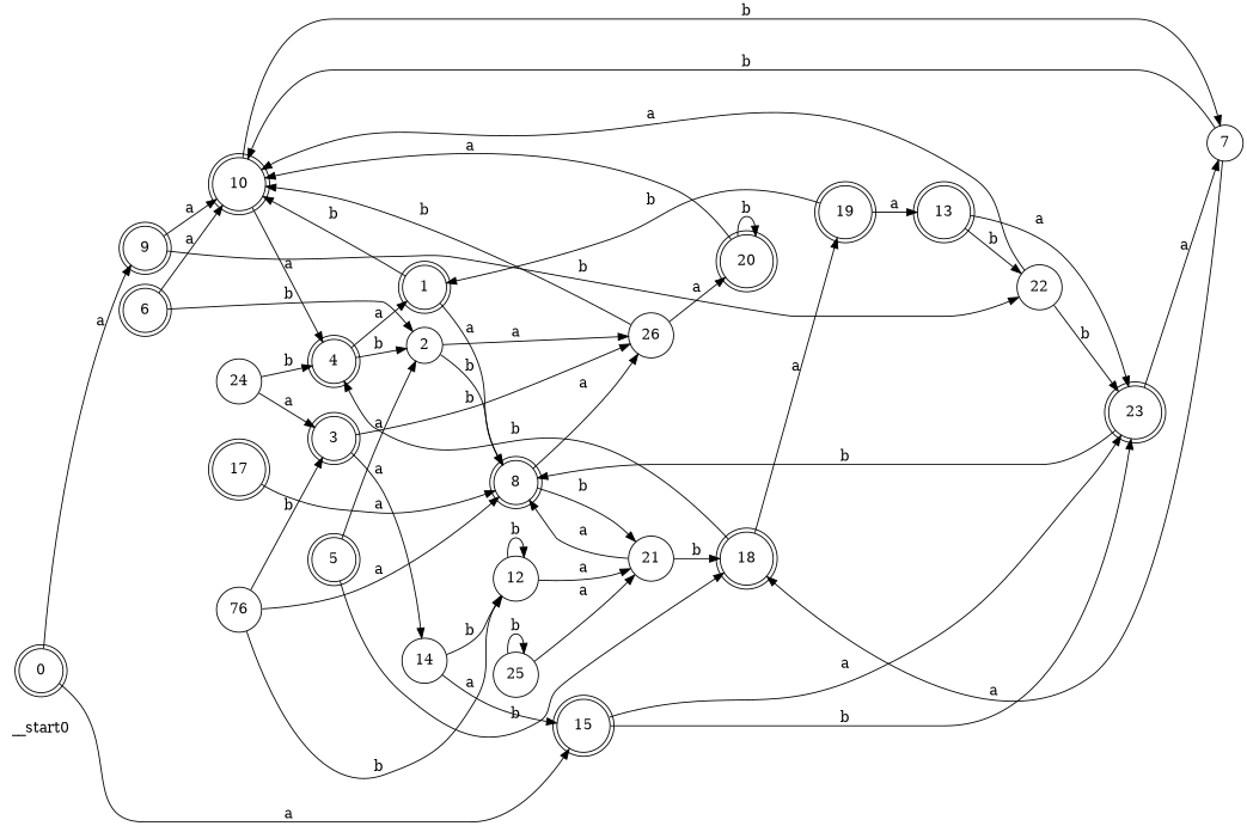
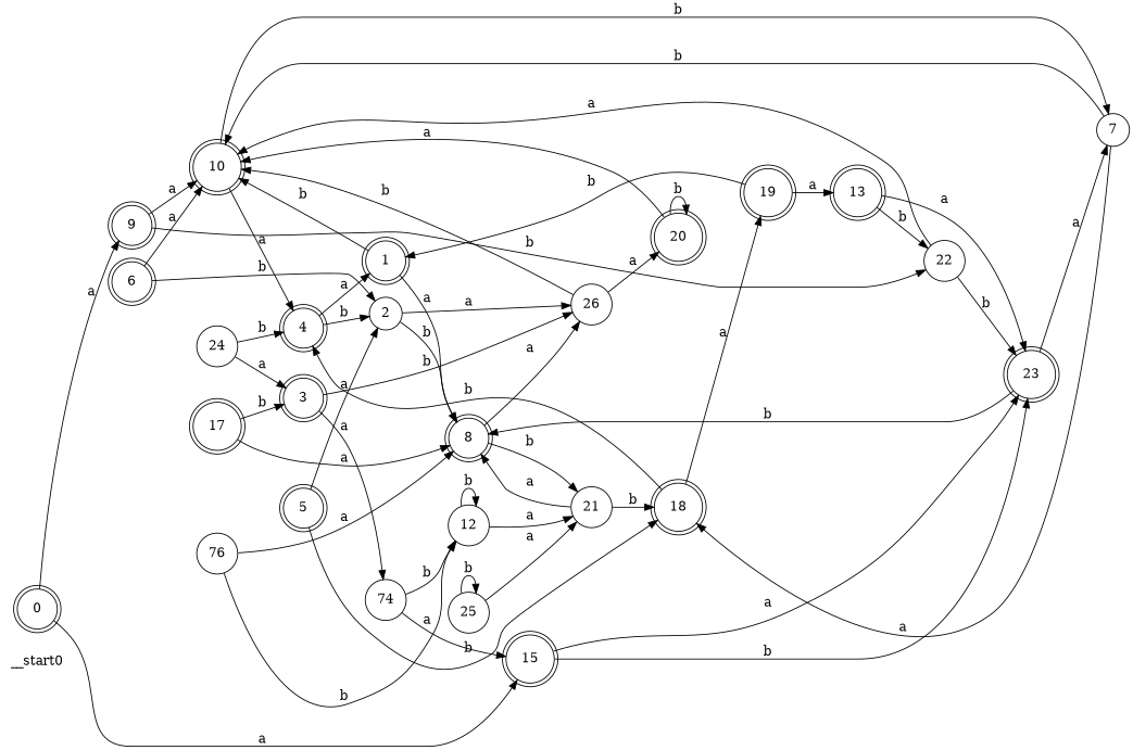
  digraph {
    rankdir=LR
    node [shape=doublecircle color=black fillcolor=white style="rounded,filled"]
    __start0 [shape=none color="" fillcolor="" style=""]
    n2 [label=0]
    n3 [label=9]
    n4 [label=15]
    n5 [label=10]
    n6 [label=22 shape=circle style=filled]
    n7 [label=23]
    n8 [label=1]
    n9 [label=8]
    n10 [label=26 shape=circle style=filled]
    n11 [label=21 shape=circle style=filled]
    n12 [label=4]
    n13 [label=7 shape=circle style=filled]
    n14 [label=2 shape=circle style=filled]
    n15 [label=20]
    n16 [label=3]
-   n17 [label=14 shape=circle style=filled]
+   n17 [label=74 shape=circle style=filled]
    n18 [label=12 shape=circle style=filled]
    n19 [label=18]
    n20 [label=19]
    n21 [label=5]
    n22 [label=6]
    n23 [label=13]
    n24 [label=76 shape=circle style=filled]
    n25 [label=17]
    n26 [label=24 shape=circle style=filled]
    n27 [label=25 shape=circle style=filled]
    n2 -> n3 [label=a]
    n2 -> n4 [label=a]
    n3 -> n5 [label=a]
    n3 -> n6 [label=b]
    n4 -> n7 [label=a]
    n4 -> n7 [label=b]
    n5 -> n12 [label=a]
    n5 -> n13 [label=b]
    n6 -> n5 [label=a]
    n6 -> n7 [label=b]
    n7 -> n9 [label=b]
    n7 -> n13 [label=a]
    n8 -> n5 [label=b]
    n8 -> n9 [label=a]
    n9 -> n10 [label=a]
    n9 -> n11 [label=b]
    n10 -> n5 [label=b]
    n10 -> n15 [label=a]
    n11 -> n9 [label=a]
    n11 -> n19 [label=b]
    n12 -> n8 [label=a]
    n12 -> n14 [label=b]
    n13 -> n5 [label=b]
    n13 -> n19 [label=a]
    n14 -> n9 [label=b]
    n14 -> n10 [label=a]
    n15 -> n5 [label=a]
    n15 -> n15 [label=b]
    n16 -> n10 [label=b]
    n16 -> n17 [label=a]
    n17 -> n4 [label=a]
    n17 -> n18 [label=b]
    n18 -> n11 [label=a]
    n18 -> n18 [label=b]
    n19 -> n12 [label=b]
    n19 -> n20 [label=a]
    n20 -> n8 [label=b]
    n20 -> n23 [label=a]
    n21 -> n14 [label=a]
    n21 -> n19 [label=b]
    n22 -> n5 [label=a]
    n22 -> n14 [label=b]
    n23 -> n6 [label=b]
    n23 -> n7 [label=a]
    n24 -> n9 [label=a]
    n24 -> n18 [label=b]
    n25 -> n9 [label=a]
-   n24 -> n16 [label=b]
+   n25 -> n16 [label=b]
    n26 -> n12 [label=b]
    n26 -> n16 [label=a]
    n27 -> n11 [label=a]
    n27 -> n27 [label=b]
  }
